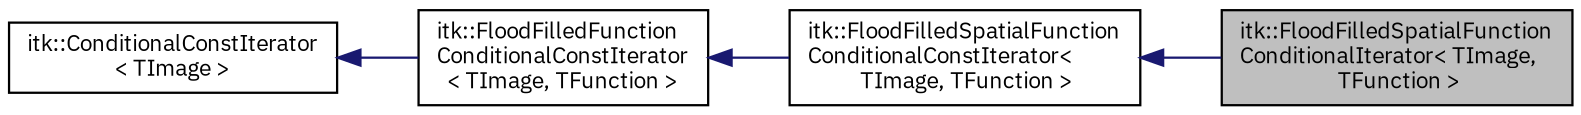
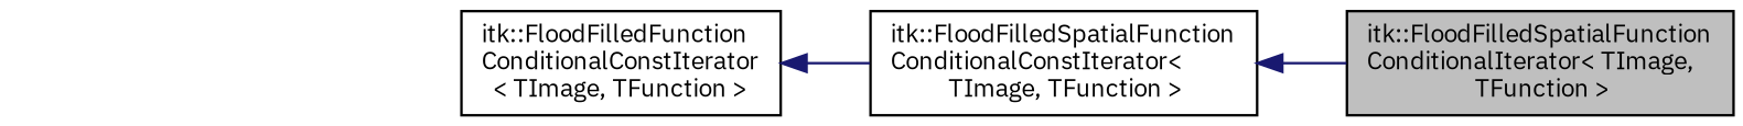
  digraph {
    rankdir=LR
    fontname="IBM Plex Sans"
    node [color=black fillcolor=white fontname="IBM Plex Sans" fontsize=10 shape=record style=filled]
    edge [color=midnightblue dir=back fontname="IBM Plex Sans" fontsize=10 labelfontname=Helvetica labelfontsize=10 style=solid]
    n1 [fillcolor=grey75 fontcolor=black height=0.2 label="itk::FloodFilledSpatialFunction\lConditionalIterator\< TImage,\l TFunction \>" width=0.4]
    n2 [height=0.2 label="itk::FloodFilledSpatialFunction\lConditionalConstIterator\<\l TImage, TFunction \>" width=0.4]
    n3 [height=0.2 label="itk::FloodFilledFunction\lConditionalConstIterator\l\< TImage, TFunction \>" width=0.4]
-   n4 [height=0.2 label="itk::ConditionalConstIterator\l\< TImage \>" width=0.4]
    n2 -> n1
    n3 -> n2
-   n4 -> n3
  }
